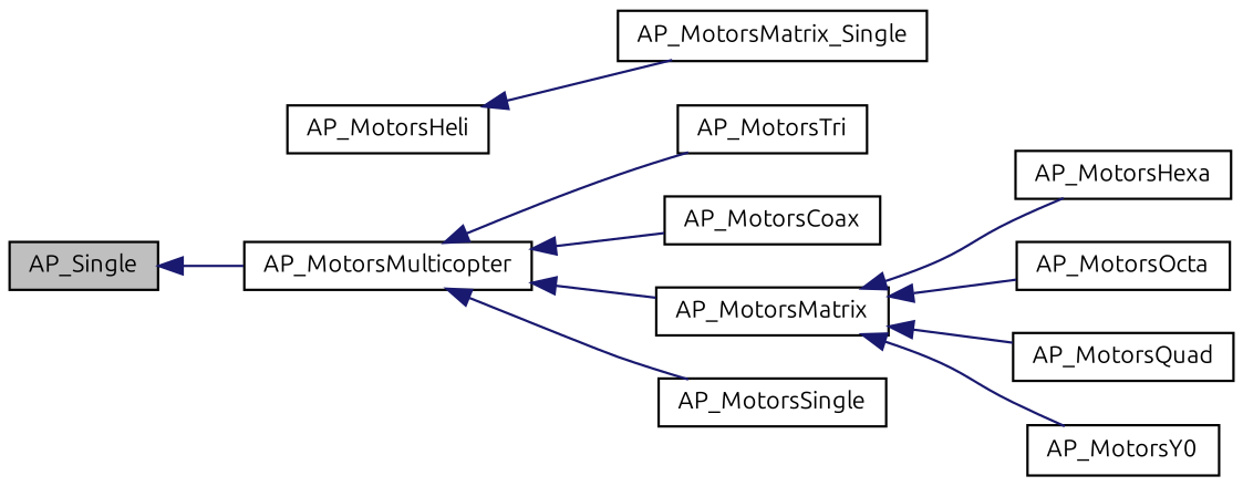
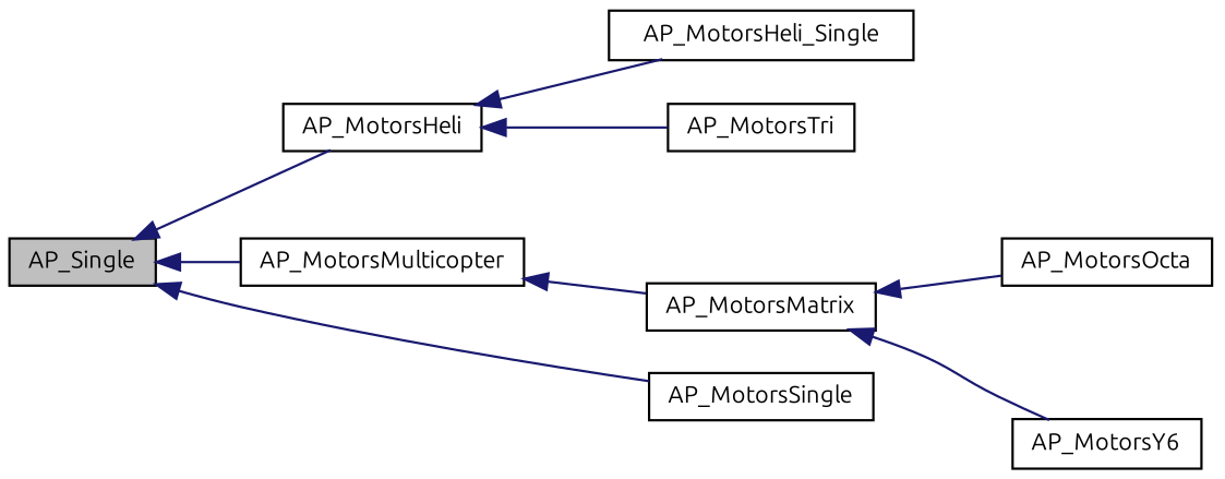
  digraph {
    fontname=Ubuntu
    rankdir=LR
    node [color=black fillcolor=white fontname=Ubuntu fontsize=10 shape=record style=filled]
    edge [color=midnightblue dir=back fontname=Ubuntu fontsize=10 labelfontname=Helvetica labelfontsize=10 style=solid]
    n1 [fillcolor=grey75 fontcolor=black height=0.2 label=AP_Single width=0.4]
    n2 [height=0.2 label=AP_MotorsHeli width=0.4]
    n3 [height=0.2 label=AP_MotorsMulticopter width=0.4]
-   n4 [height=0.2 label=AP_MotorsMatrix_Single width=0.4]
-   n5 [height=0.2 label=AP_MotorsCoax width=0.4]
+   n4 [height=0.2 label=AP_MotorsHeli_Single width=0.4]
    n6 [height=0.2 label=AP_MotorsMatrix width=0.4]
    n7 [height=0.2 label=AP_MotorsSingle width=0.4]
    n8 [height=0.2 label=AP_MotorsTri width=0.4]
-   n9 [height=0.2 label=AP_MotorsHexa width=0.4]
    n10 [height=0.2 label=AP_MotorsOcta width=0.4]
-   n11 [height=0.2 label=AP_MotorsQuad width=0.4]
-   n12 [height=0.2 label=AP_MotorsY0 width=0.4]
+   n12 [height=0.2 label=AP_MotorsY6 width=0.4]
+   n1 -> n2
    n1 -> n3
    n2 -> n4
-   n3 -> n5
    n3 -> n6
-   n3 -> n7
-   n3 -> n8
-   n6 -> n9
+   n1 -> n7
+   n2 -> n8
    n6 -> n10
-   n6 -> n11
    n6 -> n12
  }
